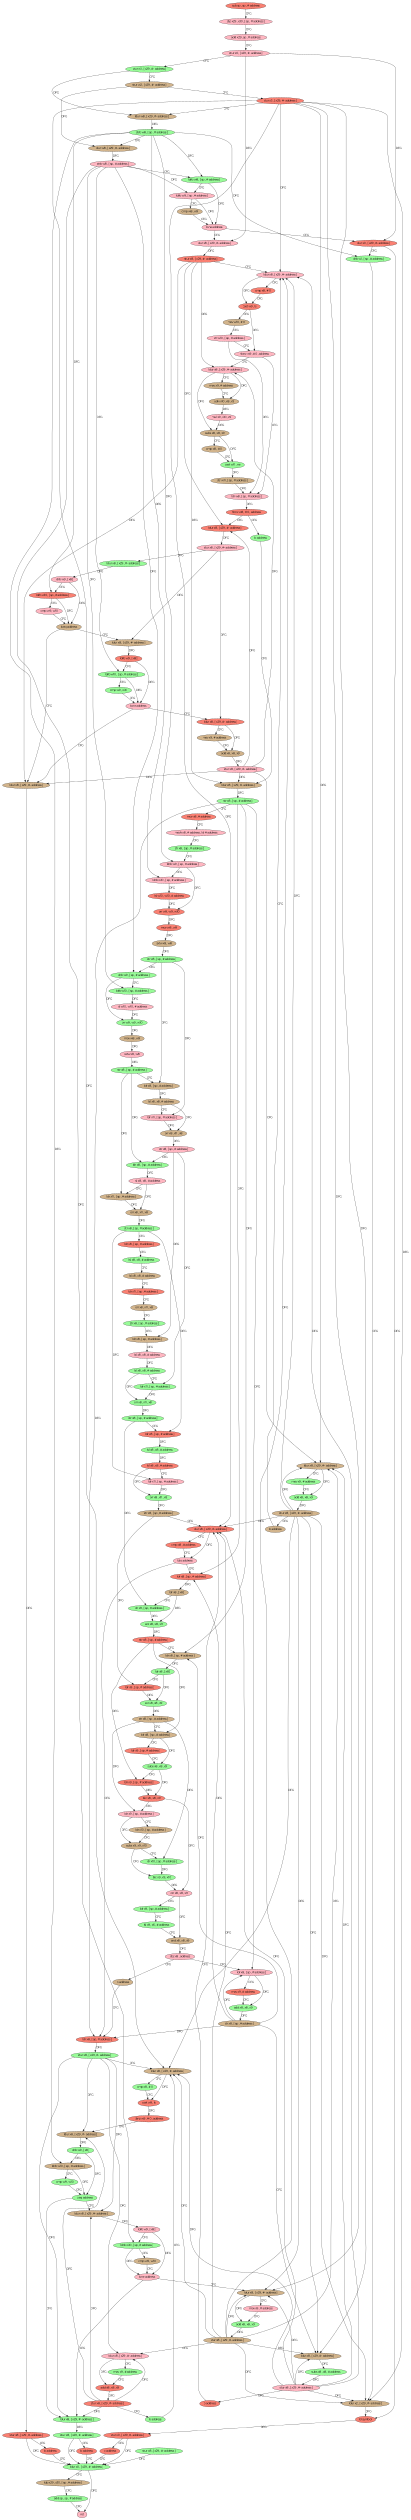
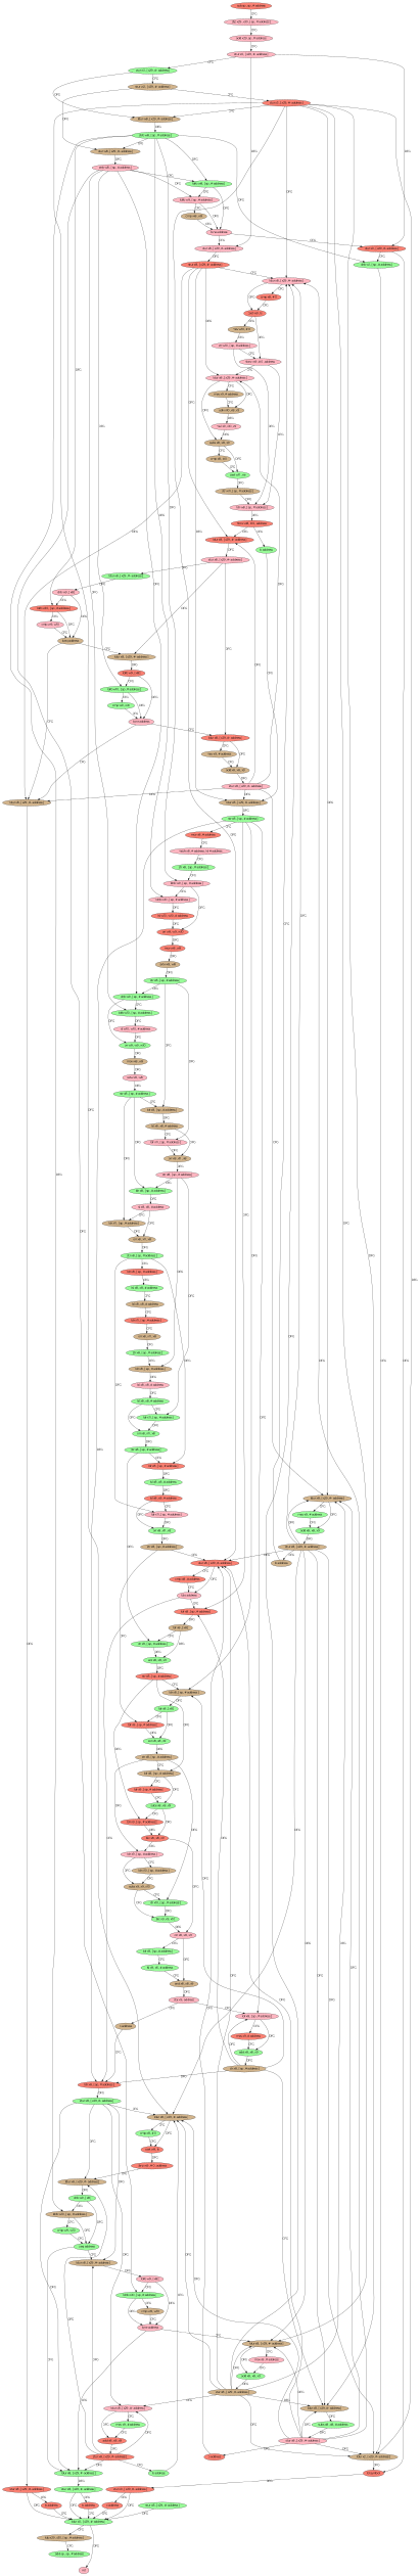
  digraph {
    fontname=Montserrat
    node [fillcolor=palegreen fontname=Montserrat style=filled]
    edge [fontname=Montserrat]
    n1 [fillcolor=salmon label="sub sp , sp , # address"]
    n2 [fillcolor=lightpink label="stp x29 , x30 , [ sp , # address ]"]
    n3 [fillcolor=lightpink label="add x29 , sp , # address"]
    n4 [fillcolor=lightpink label="stur x0 , [ x29 , #- address ]"]
    n5 [label="stur w1 , [ x29 , #- address ]"]
    n6 [fillcolor=lightpink label="ldur x8 , [ x29 , #- address ]"]
    n7 [fillcolor=salmon label="ldur x0 , [ x29 , #- address ]"]
    n8 [fillcolor=tan label="stur w2 , [ x29 , #- address ]"]
    n9 [fillcolor=tan label="ldur w8 , [ x29 , #- address ]"]
    n10 [fillcolor=salmon label="stur x8 , [ x29 , #- address ]"]
    n11 [label="ldrb w1 , [ sp , # address ]"]
    n12 [fillcolor=salmon label="bl symbol"]
    n13 [fillcolor=salmon label="stur x3 , [ x29 , #- address ]"]
    n14 [fillcolor=tan label="ldur w8 , [ x29 , #- address ]"]
    n15 [label="strb w8 , [ sp , # address ]"]
    n16 [fillcolor=lightpink label="ldur x8 , [ x29 , #- address ]"]
    n17 [fillcolor=tan label="ldur x2 , [ x29 , #- address ]"]
    n18 [fillcolor=salmon label="ldur x8 , [ x29 , #- address ]"]
    n19 [fillcolor=tan label="ldur x8 , [ x29 , #- address ]"]
    n20 [fillcolor=tan label="ldur x8 , [ x29 , #- address ]"]
    n21 [fillcolor=tan label="ldur x8 , [ x29 , #- address ]"]
    n22 [fillcolor=tan label="ldur x8 , [ x29 , #- address ]"]
    n23 [fillcolor=lightpink label="strb w8 , [ sp , # address ]"]
    n24 [fillcolor=salmon label="cmp x8 , # 0"]
    n25 [fillcolor=salmon label="cset w9 , ls"]
    n26 [fillcolor=salmon label="cmp x8 , # address"]
    n27 [fillcolor=lightpink label="b.lo address"]
    n28 [label="mov x9 , # address"]
    n29 [label="add x8 , x8 , x9"]
    n30 [label="cmp x8 , # 0"]
    n31 [fillcolor=salmon label="cset w9 , ls"]
    n32 [label="subs x8 , x8 , # address"]
    n33 [fillcolor=lightpink label="mov x9 , # address"]
    n34 [label="add x8 , x8 , x9"]
    n35 [label="ldrb w8 , [ sp , # address ]"]
    n36 [fillcolor=salmon label="ldrb w10 , [ sp , # address ]"]
    n37 [fillcolor=lightpink label="ldrb w9 , [ sp , # address ]"]
    n38 [fillcolor=lightpink label="ldrb w10 , [ sp , # address ]"]
    n39 [fillcolor=tan label="ldrb w10 , [ sp , # address ]"]
    n40 [fillcolor=lightpink label="ldrb w9 , [ sp , # address ]"]
    n41 [fillcolor=lightpink label="b.ne address"]
    n42 [fillcolor=tan label="b.eq address"]
    n43 [fillcolor=lightpink label="cmp w9 , w10"]
    n44 [fillcolor=salmon label="orr w9 , w9 , w10"]
    n45 [fillcolor=salmon label="lsl w10 , w10 , # address"]
    n46 [label="b.eq address"]
    n47 [label="cmp w9 , w10"]
    n48 [label="ldrb w10 , [ sp , # address ]"]
    n49 [label="ldrb w9 , [ sp , # address ]"]
    n50 [label="ldrb w10 , [ sp , # address ]"]
    n51 [label="ldrb w10 , [ sp , # address ]"]
    n52 [fillcolor=tan label="cmp w8 , w9"]
    n53 [fillcolor=lightpink label="b.ne address"]
    n54 [label="cmp w9 , w10"]
    n55 [label="orr w9 , w9 , w10"]
    n56 [fillcolor=lightpink label="lsl w10 , w10 , # address"]
    n57 [fillcolor=lightpink label="b.ne address"]
    n58 [fillcolor=tan label="cmp w9 , w10"]
    n59 [fillcolor=salmon label="ldur x8 , [ x29 , #- address ]"]
    n60 [fillcolor=lightpink label="ldur x8 , [ x29 , #- address ]"]
    n61 [fillcolor=tan label="ldur x8 , [ x29 , #- address ]"]
    n62 [fillcolor=tan label="ldur x8 , [ x29 , #- address ]"]
    n63 [fillcolor=salmon label="stur x0 , [ x29 , #- address ]"]
    n64 [fillcolor=lightpink label="stur x8 , [ x29 , #- address ]"]
    n65 [fillcolor=tan label="mov x9 , # address"]
    n66 [fillcolor=tan label="udiv x10 , x8 , x9"]
    n67 [fillcolor=tan label="subs x8 , x8 , x9"]
    n68 [fillcolor=salmon label="stur x8 , [ x29 , #- address ]"]
    n69 [label="str x8 , [ sp , # address ]"]
    n70 [fillcolor=tan label="mov w10 , # 0"]
    n71 [fillcolor=lightpink label="tbnz w9 , # 0 , address"]
    n72 [fillcolor=salmon label="b address"]
    n73 [label="ldur x0 , [ x29 , #- address ]"]
    n74 [fillcolor=tan label="ldp x29 , x30 , [ sp , # address ]"]
    n75 [fillcolor=lightpink label=ret]
    n76 [label="add sp , sp , # address"]
    n77 [fillcolor=lightpink label="ldr w8 , [ sp , # address ]"]
    n78 [fillcolor=salmon label="tbnz w8 , # 0 , address"]
    n79 [label="b address"]
    n80 [label="ldur x8 , [ x29 , #- address ]"]
    n81 [fillcolor=tan label="ldur x8 , [ x29 , #- address ]"]
    n82 [fillcolor=salmon label="ldur x8 , [ x29 , #- address ]"]
    n83 [fillcolor=lightpink label="mul x9 , x10 , x9"]
    n84 [fillcolor=tan label="cmp x8 , # 0"]
    n85 [label="cset w11 , ne"]
    n86 [fillcolor=tan label="str w11 , [ sp , # address ]"]
    n87 [fillcolor=lightpink label="ldrb w9 , [ x8 ]"]
    n88 [fillcolor=salmon label="ldrb w9 , [ x8 ]"]
    n89 [fillcolor=tan label="mov x9 , # address"]
    n90 [fillcolor=tan label="add x8 , x8 , x9"]
    n91 [fillcolor=salmon label="b address"]
    n92 [fillcolor=salmon label="mov x8 , # address"]
    n93 [fillcolor=salmon label="ldr x8 , [ sp , # address ]"]
    n94 [fillcolor=salmon label="ldr x8 , [ sp , # address ]"]
    n95 [fillcolor=tan label="ldr x8 , [ sp , # address ]"]
    n96 [fillcolor=lightpink label="ldr x8 , [ sp , # address ]"]
    n97 [fillcolor=lightpink label="stur x8 , [ x29 , #- address ]"]
    n98 [fillcolor=lightpink label="movk x8 , # address , lsl # address"]
    n99 [label="stur x8 , [ x29 , #- address ]"]
    n100 [fillcolor=tan label="ldr x8 , [ x8 ]"]
    n101 [label="ldr x8 , [ x8 ]"]
    n102 [fillcolor=salmon label="mov x9 , # address"]
    n103 [label="add x8 , x8 , x9"]
    n104 [label="str x8 , [ sp , # address ]"]
    n105 [fillcolor=salmon label="mov w8 , w9"]
    n106 [fillcolor=tan label="sxtw x8 , w8"]
    n107 [label="str x8 , [ sp , # address ]"]
    n108 [fillcolor=tan label="ldr x8 , [ sp , # address ]"]
    n109 [fillcolor=lightpink label="ldr x11 , [ sp , # address ]"]
    n110 [fillcolor=tan label="lsl x8 , x8 , # address"]
    n111 [fillcolor=tan label="orr x8 , x11 , x8"]
    n112 [fillcolor=tan label="mov w8 , w9"]
    n113 [fillcolor=lightpink label="sxtw x8 , w8"]
    n114 [label="str x8 , [ sp , # address ]"]
    n115 [label="ldr x8 , [ sp , # address ]"]
    n116 [fillcolor=tan label="ldr x11 , [ sp , # address ]"]
    n117 [fillcolor=lightpink label="lsl x8 , x8 , # address"]
    n118 [fillcolor=tan label="orr x8 , x11 , x8"]
    n119 [fillcolor=lightpink label="str x8 , [ sp , # address ]"]
    n120 [fillcolor=tan label="ldr x8 , [ sp , # address ]"]
    n121 [label="ldr x11 , [ sp , # address ]"]
    n122 [fillcolor=lightpink label="lsl x8 , x8 , # address"]
    n123 [label="orr x8 , x11 , x8"]
    n124 [label="str x8 , [ sp , # address ]"]
    n125 [fillcolor=salmon label="ldr x8 , [ sp , # address ]"]
    n126 [fillcolor=salmon label="ldr x8 , [ sp , # address ]"]
    n127 [fillcolor=lightpink label="ldr x11 , [ sp , # address ]"]
    n128 [label="lsl x8 , x8 , # address"]
    n129 [label="lsl x8 , x8 , # address"]
    n130 [label="orr x8 , x11 , x8"]
    n131 [fillcolor=tan label="lsl x8 , x8 , # address"]
    n132 [fillcolor=salmon label="ldr x11 , [ sp , # address ]"]
    n133 [fillcolor=tan label="orr x8 , x11 , x8"]
    n134 [label="str x8 , [ sp , # address ]"]
    n135 [label="lsl x8 , x8 , # address"]
    n136 [label="str x8 , [ sp , # address ]"]
    n137 [label="ldr x9 , [ sp , # address ]"]
    n138 [label="eor x8 , x8 , x9"]
    n139 [fillcolor=salmon label="lsl x8 , x8 , # address"]
    n140 [fillcolor=tan label="str x8 , [ sp , # address ]"]
    n141 [fillcolor=salmon label="ldr x9 , [ sp , # address ]"]
    n142 [label="eor x8 , x8 , x9"]
    n143 [fillcolor=tan label="stur x8 , [ x29 , #- address ]"]
    n144 [fillcolor=tan label="b address"]
    n145 [fillcolor=tan label="ldur x8 , [ x29 , #- address ]"]
    n146 [label="ldur x8 , [ x29 , #- address ]"]
    n147 [fillcolor=tan label="ldur x8 , [ x29 , #- address ]"]
    n148 [fillcolor=lightpink label="ldur x8 , [ x29 , #- address ]"]
    n149 [label="ldrb w9 , [ x8 ]"]
    n150 [label="stur x8 , [ x29 , #- address ]"]
    n151 [fillcolor=lightpink label="ldrb w9 , [ x8 ]"]
    n152 [label="mov x9 , # address"]
    n153 [fillcolor=salmon label="add x8 , x8 , x9"]
    n154 [fillcolor=salmon label="tbnz w9 , # 0 , address"]
    n155 [fillcolor=salmon label="str x8 , [ sp , # address ]"]
    n156 [fillcolor=tan label="ldr x8 , [ sp , # address ]"]
    n157 [fillcolor=salmon label="ldr x9 , [ sp , # address ]"]
    n158 [fillcolor=salmon label="ldr x9 , [ sp , # address ]"]
    n159 [label="subs x8 , x8 , x9"]
    n160 [fillcolor=salmon label="bic x8 , x8 , x9"]
    n161 [fillcolor=tan label="str x8 , [ sp , # address ]"]
    n162 [fillcolor=lightpink label="ldr x9 , [ sp , # address ]"]
    n163 [label="ldr x10 , [ sp , # address ]"]
    n164 [fillcolor=tan label="ldr x10 , [ sp , # address ]"]
    n165 [fillcolor=tan label="subs x9 , x9 , x10"]
    n166 [label="bic x9 , x9 , x10"]
    n167 [fillcolor=lightpink label="orr x8 , x8 , x9"]
    n168 [label="ldr x9 , [ sp , # address ]"]
    n169 [fillcolor=tan label="and x8 , x8 , x9"]
    n170 [label="lsl x9 , x6 , # address"]
-   n171 [fillcolor=lightpink label="cbz x8 , address"]
+   n171 [fillcolor=lightpink label="cbz x9 , address"]
    n172 [fillcolor=tan label="b address"]
    n173 [fillcolor=tan label="str x8 , [ sp , # address ]"]
    n174 [fillcolor=lightpink label="str w10 , [ sp , # address ]"]
    n175 [label="stur x8 , [ x29 , #- address ]"]
    n176 [fillcolor=salmon label="b address"]
    n177 [fillcolor=lightpink label="stur x8 , [ x29 , #- address ]"]
    n178 [fillcolor=salmon label="b address"]
    n179 [fillcolor=tan label="stur x8 , [ x29 , #- address ]"]
    n180 [fillcolor=salmon label="stur x8 , [ x29 , #- address ]"]
    n181 [label="b address"]
    n1 -> n2 [label=CFG]
    n2 -> n3 [label=CFG]
    n3 -> n4 [label=CFG]
    n4 -> n5 [label=CFG]
    n4 -> n6 [label=DFG]
    n4 -> n7 [label=DFG]
    n5 -> n8 [label=CFG]
    n5 -> n9 [label=DFG]
    n6 -> n10 [label=DFG]
    n7 -> n11 [label=CFG]
    n7 -> n12 [label=DFG]
    n8 -> n13 [label=CFG]
    n8 -> n14 [label=DFG]
    n9 -> n15 [label=DFG]
    n10 -> n16 [label=CFG]
    n10 -> n59 [label=DFG]
    n10 -> n60 [label=DFG]
    n10 -> n61 [label=DFG]
    n10 -> n62 [label=DFG]
    n11 -> n17 [label=CFG]
    n12 -> n63 [label=DFG]
    n13 -> n9 [label=CFG]
    n13 -> n16 [label=DFG]
    n13 -> n17 [label=DFG]
    n13 -> n18 [label=DFG]
    n13 -> n19 [label=DFG]
    n13 -> n20 [label=DFG]
    n13 -> n21 [label=DFG]
    n13 -> n22 [label=DFG]
    n14 -> n23 [label=DFG]
    n15 -> n11 [label=DFG]
    n15 -> n14 [label=CFG]
    n15 -> n35 [label=DFG]
    n15 -> n36 [label=DFG]
    n15 -> n37 [label=DFG]
    n15 -> n38 [label=DFG]
    n15 -> n39 [label=DFG]
    n16 -> n24 [label=CFG]
    n16 -> n25 [label=DFG]
    n17 -> n12 [label=DFG]
    n18 -> n26 [label=CFG]
    n18 -> n27 [label=DFG]
    n19 -> n28 [label=CFG]
    n19 -> n29 [label=DFG]
    n20 -> n30 [label=CFG]
    n20 -> n31 [label=DFG]
    n21 -> n32 [label=DFG]
    n22 -> n33 [label=CFG]
    n22 -> n34 [label=DFG]
    n23 -> n35 [label=CFG]
    n23 -> n40 [label=DFG]
    n23 -> n48 [label=DFG]
    n23 -> n49 [label=DFG]
    n23 -> n50 [label=DFG]
    n23 -> n51 [label=DFG]
    n24 -> n25 [label=CFG]
    n25 -> n70 [label=CFG]
    n25 -> n71 [label=DFG]
    n26 -> n27 [label=CFG]
    n27 -> n93 [label=CFG]
    n27 -> n94 [label=CFG]
    n28 -> n29 [label=CFG]
    n29 -> n143 [label=DFG]
    n30 -> n31 [label=CFG]
    n31 -> n154 [label=DFG]
    n32 -> n177 [label=DFG]
    n33 -> n34 [label=CFG]
    n34 -> n179 [label=DFG]
    n35 -> n40 [label=CFG]
    n35 -> n41 [label=DFG]
    n36 -> n42 [label=DFG]
    n36 -> n43 [label=CFG]
    n37 -> n38 [label=CFG]
    n37 -> n44 [label=DFG]
    n38 -> n45 [label=DFG]
    n39 -> n46 [label=DFG]
    n39 -> n47 [label=CFG]
    n40 -> n41 [label=DFG]
    n40 -> n52 [label=CFG]
    n41 -> n6 [label=CFG]
    n41 -> n7 [label=CFG]
    n42 -> n61 [label=CFG]
    n42 -> n81 [label=CFG]
    n43 -> n42 [label=CFG]
    n44 -> n105 [label=DFG]
    n45 -> n44 [label=DFG]
    n46 -> n146 [label=CFG]
    n46 -> n147 [label=CFG]
    n47 -> n46 [label=CFG]
    n48 -> n53 [label=DFG]
    n48 -> n54 [label=CFG]
    n49 -> n50 [label=CFG]
    n49 -> n55 [label=DFG]
    n50 -> n56 [label=DFG]
    n51 -> n57 [label=DFG]
    n51 -> n58 [label=CFG]
    n52 -> n41 [label=CFG]
    n53 -> n61 [label=CFG]
    n53 -> n82 [label=CFG]
    n54 -> n53 [label=CFG]
    n55 -> n112 [label=DFG]
    n56 -> n55 [label=DFG]
    n57 -> n22 [label=CFG]
    n57 -> n146 [label=CFG]
    n58 -> n57 [label=CFG]
    n59 -> n64 [label=DFG]
    n60 -> n65 [label=CFG]
    n60 -> n66 [label=DFG]
    n60 -> n67 [label=DFG]
    n61 -> n68 [label=DFG]
    n62 -> n69 [label=DFG]
    n63 -> n72 [label=CFG]
    n63 -> n73 [label=DFG]
    n64 -> n80 [label=DFG]
    n64 -> n81 [label=DFG]
    n64 -> n82 [label=DFG]
    n65 -> n66 [label=CFG]
    n66 -> n83 [label=DFG]
    n67 -> n84 [label=CFG]
    n67 -> n85 [label=DFG]
    n68 -> n73 [label=DFG]
    n68 -> n91 [label=CFG]
    n69 -> n92 [label=CFG]
    n69 -> n93 [label=DFG]
    n69 -> n94 [label=DFG]
    n69 -> n95 [label=DFG]
    n69 -> n96 [label=DFG]
    n70 -> n174 [label=CFG]
    n71 -> n60 [label=CFG]
    n71 -> n77 [label=CFG]
    n72 -> n73 [label=CFG]
    n73 -> n74 [label=CFG]
    n73 -> n75 [label=DFG]
    n74 -> n76 [label=CFG]
-   n76 -> n75 [label=CFG]
    n77 -> n78 [label=DFG]
    n78 -> n59 [label=CFG]
    n78 -> n79 [label=CFG]
    n79 -> n62 [label=CFG]
    n80 -> n87 [label=DFG]
    n81 -> n88 [label=DFG]
    n82 -> n89 [label=CFG]
    n82 -> n90 [label=DFG]
    n83 -> n67 [label=DFG]
    n84 -> n85 [label=CFG]
    n85 -> n86 [label=DFG]
    n86 -> n77 [label=DFG]
    n87 -> n36 [label=CFG]
    n87 -> n42 [label=DFG]
    n88 -> n48 [label=CFG]
    n88 -> n53 [label=DFG]
    n89 -> n90 [label=CFG]
    n90 -> n97 [label=DFG]
    n91 -> n73 [label=CFG]
    n92 -> n98 [label=CFG]
    n93 -> n99 [label=DFG]
    n94 -> n100 [label=DFG]
    n95 -> n101 [label=DFG]
    n96 -> n102 [label=CFG]
    n96 -> n103 [label=DFG]
    n97 -> n19 [label=CFG]
    n97 -> n59 [label=DFG]
    n97 -> n60 [label=DFG]
    n97 -> n61 [label=DFG]
    n97 -> n62 [label=DFG]
    n98 -> n104 [label=CFG]
    n99 -> n20 [label=CFG]
    n99 -> n145 [label=DFG]
    n99 -> n146 [label=DFG]
    n99 -> n147 [label=DFG]
    n99 -> n148 [label=DFG]
    n100 -> n137 [label=CFG]
    n100 -> n138 [label=DFG]
    n101 -> n141 [label=CFG]
    n101 -> n142 [label=DFG]
    n102 -> n103 [label=CFG]
    n103 -> n173 [label=DFG]
    n104 -> n37 [label=CFG]
    n105 -> n106 [label=DFG]
    n106 -> n107 [label=DFG]
    n107 -> n49 [label=CFG]
    n107 -> n108 [label=DFG]
    n107 -> n109 [label=DFG]
    n108 -> n110 [label=DFG]
    n109 -> n111 [label=DFG]
    n110 -> n109 [label=CFG]
    n110 -> n111 [label=DFG]
    n111 -> n119 [label=DFG]
    n112 -> n113 [label=DFG]
    n113 -> n114 [label=DFG]
    n114 -> n108 [label=CFG]
    n114 -> n115 [label=DFG]
    n114 -> n116 [label=DFG]
    n115 -> n117 [label=DFG]
    n116 -> n118 [label=DFG]
    n117 -> n116 [label=CFG]
    n117 -> n118 [label=DFG]
    n118 -> n124 [label=DFG]
    n119 -> n115 [label=CFG]
    n119 -> n120 [label=DFG]
    n119 -> n121 [label=DFG]
    n120 -> n122 [label=DFG]
    n121 -> n123 [label=DFG]
    n122 -> n135 [label=DFG]
    n123 -> n136 [label=DFG]
    n124 -> n125 [label=CFG]
    n124 -> n126 [label=DFG]
    n124 -> n127 [label=DFG]
    n125 -> n128 [label=CFG]
    n126 -> n129 [label=DFG]
    n127 -> n130 [label=DFG]
    n128 -> n131 [label=CFG]
    n129 -> n139 [label=DFG]
    n130 -> n140 [label=DFG]
    n131 -> n132 [label=CFG]
    n132 -> n133 [label=CFG]
    n133 -> n134 [label=CFG]
    n134 -> n120 [label=CFG]
    n135 -> n121 [label=CFG]
    n135 -> n123 [label=DFG]
    n136 -> n126 [label=CFG]
    n136 -> n137 [label=DFG]
    n137 -> n138 [label=DFG]
    n138 -> n155 [label=DFG]
    n139 -> n127 [label=CFG]
    n139 -> n130 [label=DFG]
    n140 -> n18 [label=CFG]
    n140 -> n141 [label=DFG]
    n141 -> n142 [label=DFG]
    n142 -> n161 [label=DFG]
    n143 -> n16 [label=DFG]
    n143 -> n17 [label=DFG]
    n143 -> n18 [label=DFG]
    n143 -> n19 [label=DFG]
    n143 -> n20 [label=DFG]
    n143 -> n21 [label=DFG]
    n143 -> n22 [label=DFG]
    n143 -> n144 [label=CFG]
    n144 -> n16 [label=CFG]
    n145 -> n149 [label=DFG]
    n146 -> n150 [label=DFG]
    n147 -> n151 [label=DFG]
    n148 -> n152 [label=CFG]
    n148 -> n153 [label=DFG]
    n149 -> n39 [label=CFG]
    n149 -> n46 [label=DFG]
    n150 -> n73 [label=DFG]
    n150 -> n176 [label=CFG]
    n151 -> n51 [label=CFG]
    n151 -> n57 [label=DFG]
    n152 -> n153 [label=CFG]
    n153 -> n180 [label=DFG]
    n154 -> n145 [label=CFG]
    n155 -> n95 [label=CFG]
    n155 -> n156 [label=DFG]
    n155 -> n157 [label=DFG]
    n156 -> n158 [label=CFG]
    n156 -> n159 [label=DFG]
    n157 -> n160 [label=DFG]
    n158 -> n159 [label=CFG]
    n159 -> n157 [label=CFG]
    n159 -> n160 [label=DFG]
    n160 -> n162 [label=CFG]
    n160 -> n167 [label=DFG]
    n161 -> n156 [label=CFG]
    n161 -> n162 [label=DFG]
    n161 -> n163 [label=DFG]
    n162 -> n164 [label=CFG]
    n162 -> n165 [label=DFG]
    n163 -> n166 [label=DFG]
    n164 -> n165 [label=CFG]
    n165 -> n163 [label=CFG]
    n165 -> n166 [label=CFG]
    n166 -> n167 [label=DFG]
    n167 -> n168 [label=CFG]
    n167 -> n169 [label=DFG]
    n168 -> n170 [label=CFG]
    n169 -> n171 [label=DFG]
    n170 -> n169 [label=CFG]
    n171 -> n96 [label=CFG]
    n171 -> n172 [label=CFG]
    n172 -> n93 [label=CFG]
    n173 -> n21 [label=CFG]
    n173 -> n93 [label=DFG]
    n173 -> n94 [label=DFG]
    n173 -> n95 [label=DFG]
    n173 -> n96 [label=DFG]
    n174 -> n71 [label=CFG]
    n174 -> n77 [label=DFG]
    n175 -> n73 [label=DFG]
    n176 -> n73 [label=CFG]
    n177 -> n16 [label=DFG]
    n177 -> n17 [label=DFG]
    n177 -> n18 [label=DFG]
    n177 -> n19 [label=DFG]
    n177 -> n20 [label=DFG]
    n177 -> n21 [label=DFG]
    n177 -> n22 [label=DFG]
    n177 -> n178 [label=CFG]
    n178 -> n18 [label=CFG]
    n179 -> n16 [label=DFG]
    n179 -> n17 [label=DFG]
    n179 -> n18 [label=DFG]
    n179 -> n19 [label=DFG]
    n179 -> n20 [label=DFG]
    n179 -> n21 [label=DFG]
    n179 -> n22 [label=DFG]
    n179 -> n148 [label=CFG]
    n180 -> n145 [label=DFG]
    n180 -> n146 [label=DFG]
    n180 -> n147 [label=DFG]
    n180 -> n148 [label=DFG]
    n180 -> n181 [label=CFG]
    n181 -> n20 [label=CFG]
  }
